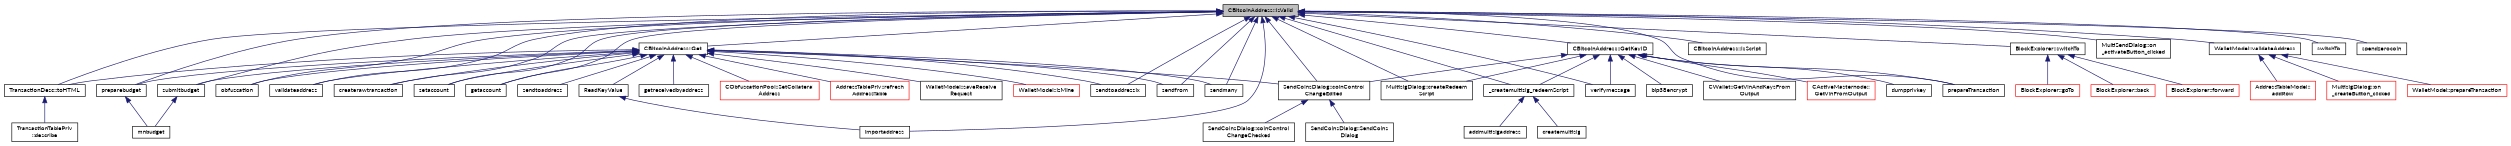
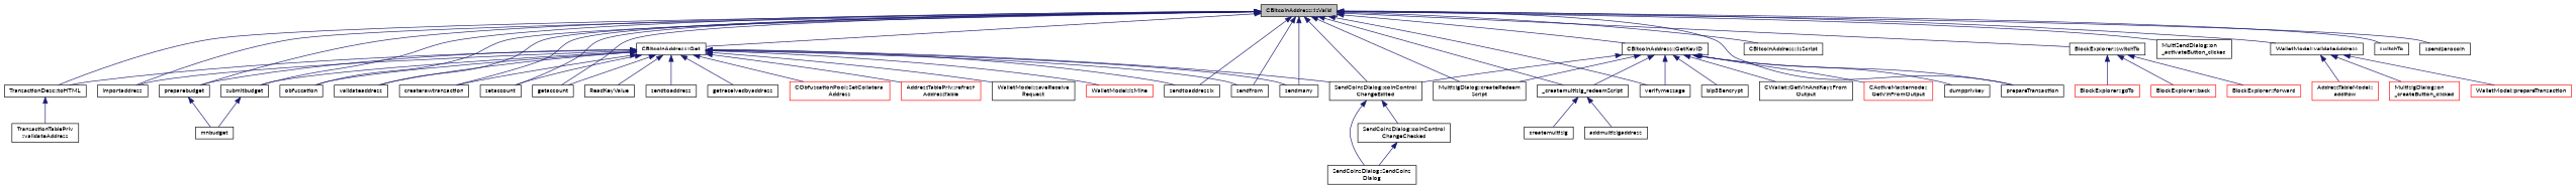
  digraph {
    fontname=Lato
    rankdir=TB
    node [color=black fillcolor=white fontname=Lato fontsize=10 shape=record style=filled]
    edge [color=midnightblue dir=back fontname=Lato fontsize=10 labelfontname=Helvetica labelfontsize=10 style=solid]
    n1 [fillcolor=grey75 fontcolor=black height=0.2 label="CBitcoinAddress::IsValid" width=0.4]
    n2 [height=0.2 label="CBitcoinAddress::Get" width=0.4]
    n3 [height=0.2 label="SendCoinsDialog::coinControl\lChangeEdited" width=0.4]
    n4 [height=0.2 label="TransactionDesc::toHTML" width=0.4]
    n5 [height=0.2 label=importaddress width=0.4]
    n6 [height=0.2 label=preparebudget width=0.4]
    n7 [height=0.2 label=submitbudget width=0.4]
    n8 [height=0.2 label=obfuscation width=0.4]
    n9 [height=0.2 label=validateaddress width=0.4]
    n10 [height=0.2 label=createrawtransaction width=0.4]
    n11 [height=0.2 label=setaccount width=0.4]
    n12 [height=0.2 label=getaccount width=0.4]
    n13 [height=0.2 label=sendtoaddressix width=0.4]
    n14 [height=0.2 label=sendfrom width=0.4]
    n15 [height=0.2 label=sendmany width=0.4]
    n16 [height=0.2 label="CBitcoinAddress::GetKeyID" width=0.4]
    n17 [height=0.2 label="MultisigDialog::createRedeem\lScript" width=0.4]
    n18 [height=0.2 label=_createmultisig_redeemScript width=0.4]
    n19 [height=0.2 label=verifymessage width=0.4]
    n20 [height=0.2 label=prepareTransaction width=0.4]
    n21 [height=0.2 label="CBitcoinAddress::IsScript" width=0.4]
    n22 [height=0.2 label="BlockExplorer::switchTo" width=0.4]
    n23 [height=0.2 label="MultiSendDialog::on\l_activateButton_clicked" width=0.4]
    n24 [height=0.2 label="WalletModel::validateAddress" width=0.4]
    n25 [height=0.2 label=switchTo width=0.4]
    n26 [height=0.2 label=spendzerocoin width=0.4]
    n27 [height=0.2 label=sendtoaddress width=0.4]
    n28 [height=0.2 label=getreceivedbyaddress width=0.4]
    n29 [color=red height=0.2 label="CObfuscationPool::SetCollateral\lAddress" width=0.4]
    n30 [color=red height=0.2 label="AddressTablePriv::refresh\lAddressTable" width=0.4]
    n31 [height=0.2 label="WalletModel::saveReceive\lRequest" width=0.4]
    n32 [color=red height=0.2 label="WalletModel::isMine" width=0.4]
    n33 [height=0.2 label=ReadKeyValue width=0.4]
    n34 [height=0.2 label="SendCoinsDialog::SendCoins\lDialog" width=0.4]
    n35 [height=0.2 label="SendCoinsDialog::coinControl\lChangeChecked" width=0.4]
-   n36 [height=0.2 label="TransactionTablePriv\l::describe" width=0.4]
+   n36 [height=0.2 label="TransactionTablePriv\l::validateAddress" width=0.4]
    n37 [height=0.2 label=mnbudget width=0.4]
    n38 [color=red height=0.2 label="CActiveMasternode::\lGetVinFromOutput" width=0.4]
    n39 [height=0.2 label=dumpprivkey width=0.4]
    n40 [height=0.2 label=bip38encrypt width=0.4]
    n41 [height=0.2 label="CWallet::GetVinAndKeysFrom\lOutput" width=0.4]
    n42 [height=0.2 label=createmultisig width=0.4]
    n43 [height=0.2 label=addmultisigaddress width=0.4]
    n44 [color=red height=0.2 label="BlockExplorer::goTo" width=0.4]
    n45 [color=red height=0.2 label="BlockExplorer::back" width=0.4]
    n46 [color=red height=0.2 label="BlockExplorer::forward" width=0.4]
    n47 [color=red height=0.2 label="AddressTableModel::\laddRow" width=0.4]
    n48 [color=red height=0.2 label="MultisigDialog::on\l_createButton_clicked" width=0.4]
    n49 [color=red height=0.2 label="WalletModel::prepareTransaction" width=0.4]
    n1 -> n2
    n1 -> n3
    n1 -> n4
    n1 -> n5
    n1 -> n6
    n1 -> n7
    n1 -> n8
    n1 -> n9
    n1 -> n10
    n1 -> n11
    n1 -> n12
    n1 -> n13
    n1 -> n14
    n1 -> n15
    n1 -> n16
    n1 -> n17
    n1 -> n18
    n1 -> n19
    n1 -> n20
    n1 -> n21
    n1 -> n22
    n1 -> n23
    n1 -> n24
    n1 -> n25
    n1 -> n26
    n2 -> n3
    n2 -> n4
-   n33 -> n5
+   n2 -> n5
    n2 -> n6
    n2 -> n7
    n2 -> n8
    n2 -> n9
    n2 -> n10
    n2 -> n11
    n2 -> n12
    n2 -> n13
    n2 -> n14
    n2 -> n15
    n2 -> n27
    n2 -> n28
    n2 -> n29
    n2 -> n30
    n2 -> n31
    n2 -> n32
    n2 -> n33
    n3 -> n34
    n3 -> n35
    n4 -> n36
    n6 -> n37
    n7 -> n37
    n16 -> n3
    n16 -> n17
    n16 -> n18
    n16 -> n19
    n16 -> n20
    n16 -> n38
    n16 -> n39
    n16 -> n40
    n16 -> n41
    n18 -> n42
    n18 -> n43
    n22 -> n44
    n22 -> n45
    n22 -> n46
    n24 -> n47
    n24 -> n48
    n24 -> n49
+   n35 -> n34
  }
